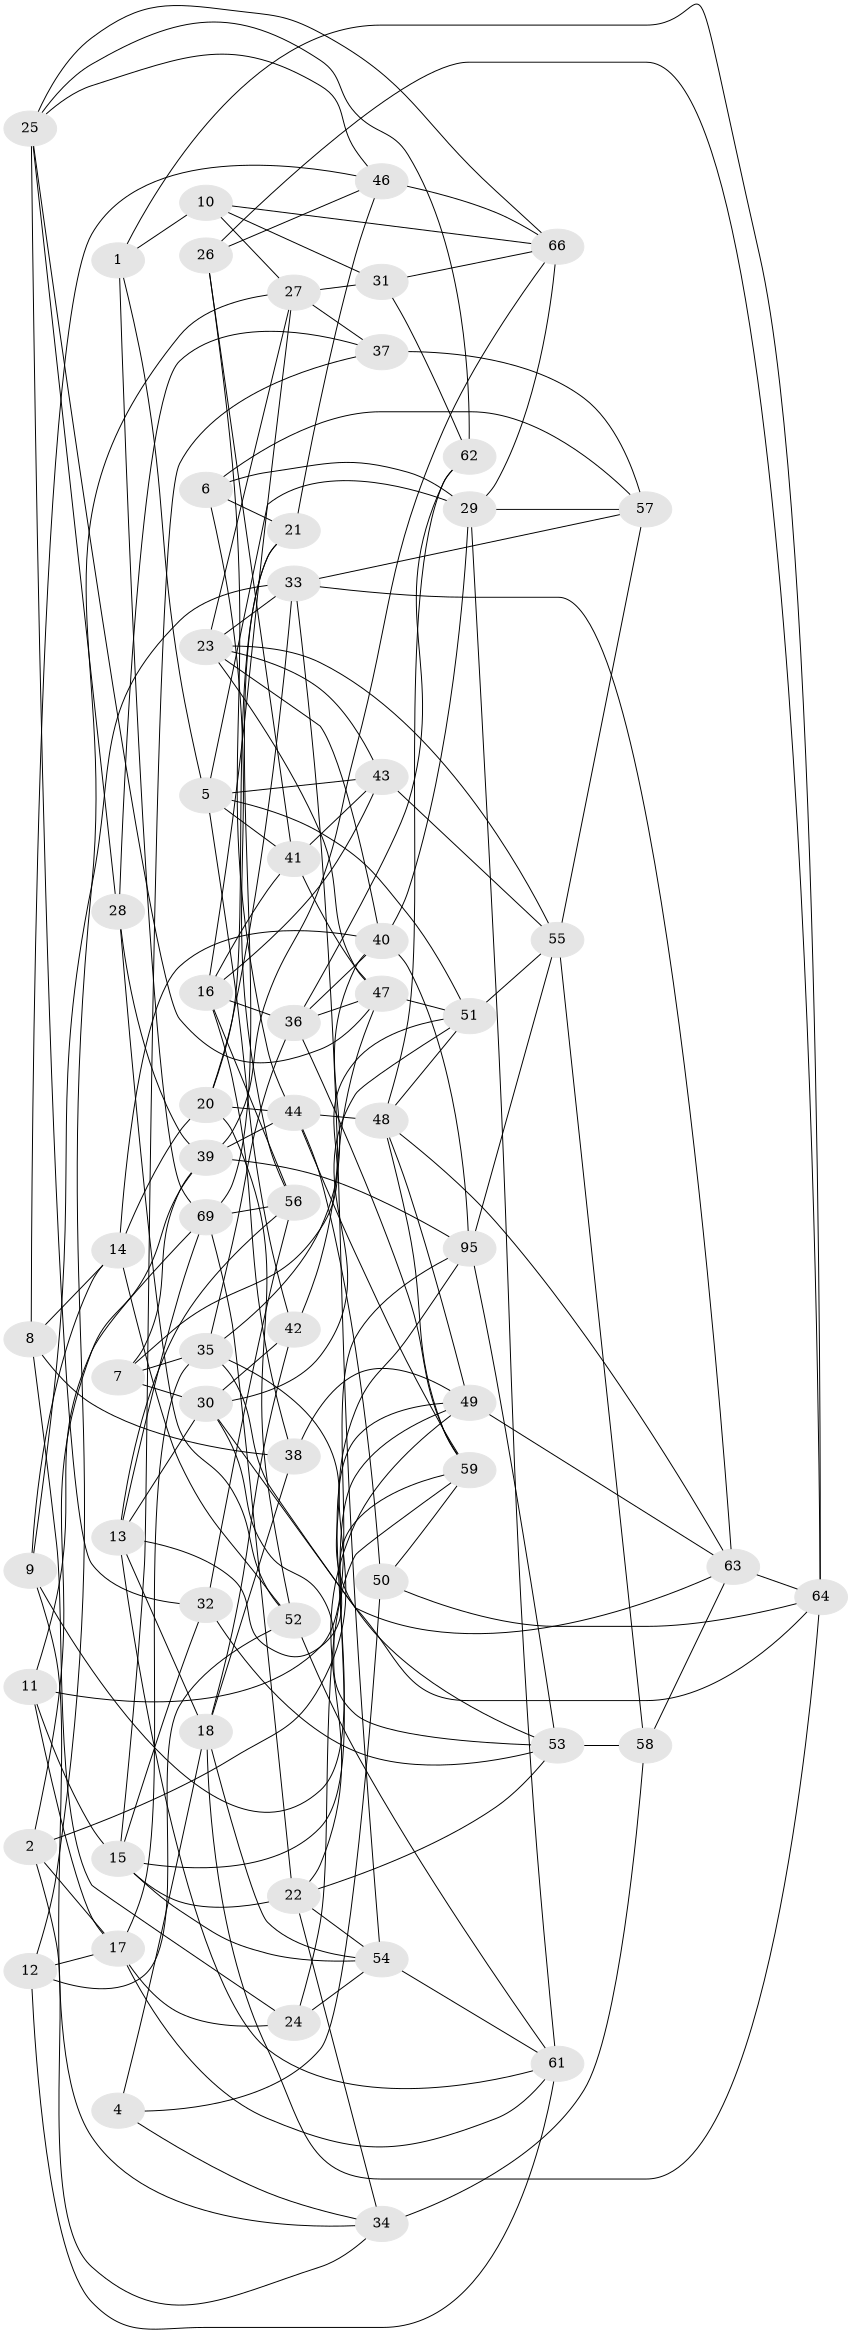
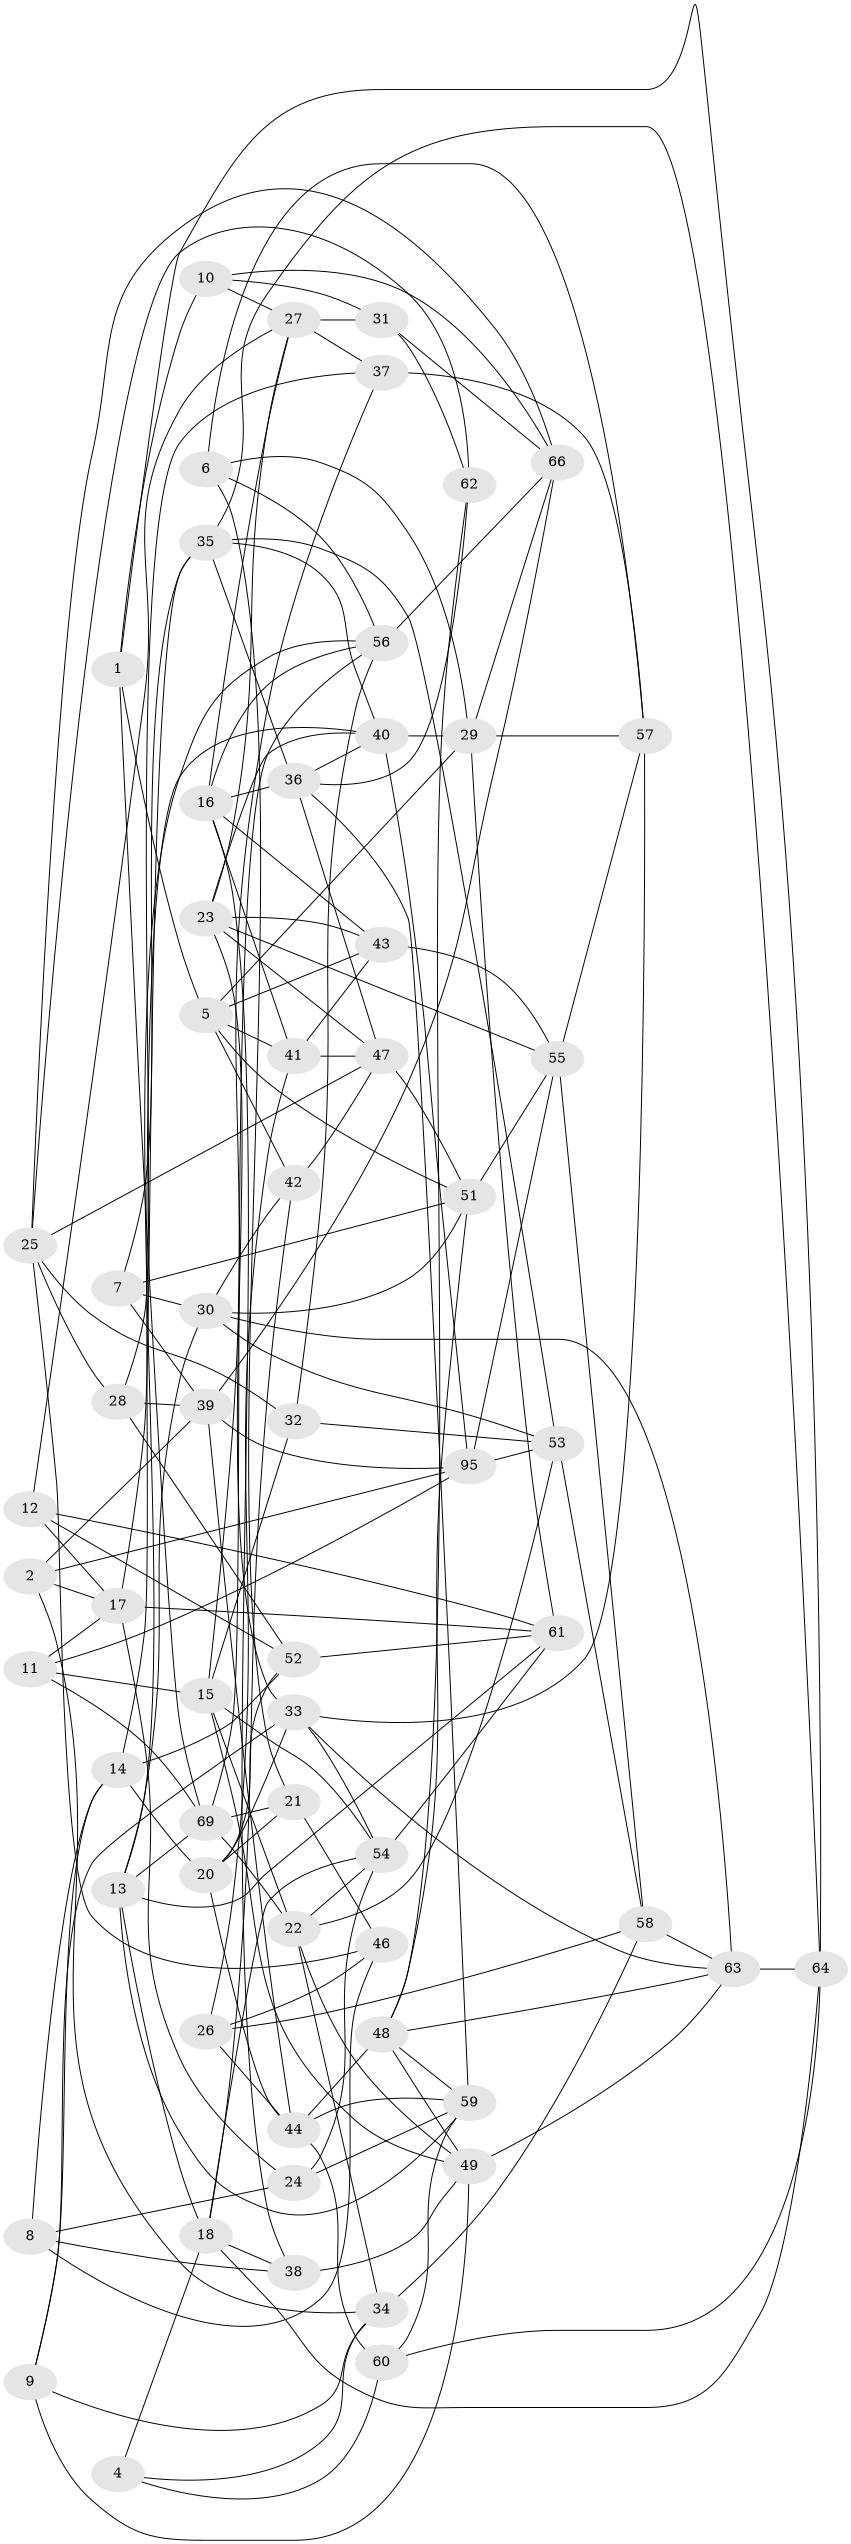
  graph {
    rankdir=LR
    node [color=gray90 style=filled]
    edge [weight=1.0]
    1
    5
    10
    n4 [label=69]
    64
    29
    41
    42
    43
    51
    27
    31
    n13 [label=66]
    21
    56
    22
    2
    17
    34
    39
    n21 [label=95]
    35
    24
    61
    58
    44
    53
    55
    4
    18
-   50
+   50 [label=60]
    38
    54
    59
    57
    47
    6
    46
    7
    30
    63
    40
    36
    8
    14
    52
    20
    49
    9
    33
    37
    62
    11
    15
    32
    12
    13
    16
    48
    23
    25
    28
    26
    1 -- 5
    1 -- 10
    1 -- n4
    1 -- 64
    5 -- 29
    5 -- 41
    5 -- 42
    5 -- 43
    5 -- 51
    10 -- 27
    10 -- 31
    10 -- n13
    n4 -- 21
    n4 -- 56
    n4 -- 22
    29 -- n13
    29 -- 61
    29 -- 57 [weight=2.0]
    41 -- 43 [weight=2.0]
    41 -- 47
    42 -- 47
    43 -- 55
    51 -- 55
    27 -- 31
    27 -- 37
    31 -- n13
    31 -- 62
    21 -- 46
-   46 -- n13
+   56 -- n13
    22 -- 34
    22 -- 53
    22 -- 54
    22 -- 49
    2 -- 17
    2 -- 34
    2 -- 39
    2 -- n21
    17 -- 35
    17 -- 24
    17 -- 61
    34 -- 58
    39 -- n13
    39 -- n21
    39 -- 44
    n21 -- 53
    n21 -- 55
    35 -- 64
    35 -- 53
    35 -- 40
    35 -- 36
    24 -- 54
    24 -- 59
    58 -- 63
    44 -- 50
    44 -- 59
    44 -- 48
    53 -- 58
    55 -- 58
    55 -- 57
    4 -- 34
    4 -- 18
    4 -- 50
    18 -- 64
    18 -- 42
    18 -- 38
    18 -- 54
    50 -- 64
    50 -- 59
    38 -- 49
    54 -- 61
    47 -- 51
    6 -- 29
    6 -- 21
    6 -- 56
    6 -- 57
    7 -- 51
    7 -- 39
    7 -- 35
    7 -- 30
    30 -- 42
    30 -- 51
    30 -- 53
    30 -- 63
    63 -- 64
    40 -- 29
    40 -- n21
    36 -- 59
    36 -- 47
    36 -- 40
    36 -- 62
    8 -- 24
    8 -- 38
    8 -- 46
    8 -- 14
    14 -- 40
    14 -- 52 [weight=2.0]
    14 -- 20
    52 -- 61
    20 -- 21
    20 -- 44
    20 -- 52
    20 -- 33
    49 -- 63
    9 -- 34
    9 -- 14
    9 -- 49
    9 -- 33
    33 -- 54
    33 -- 57
    33 -- 63
    37 -- 57
    11 -- n4
    11 -- 17
    11 -- n21
    11 -- 15
    15 -- 22
    15 -- 54
    15 -- 49
    15 -- 37
    15 -- 32
    32 -- 56
    32 -- 53
    12 -- 27
    12 -- 17
    12 -- 61
    12 -- 52
    13 -- n4
    13 -- 56
    13 -- 61
    13 -- 18
    13 -- 59
    13 -- 30
    16 -- 41
    16 -- 43
    16 -- 27
    16 -- 56
    16 -- 38
    16 -- 36
    48 -- 51
    48 -- 59
    48 -- 63
    48 -- 49
    48 -- 62
    23 -- 43
    23 -- 27
    23 -- 55
    23 -- 47
    23 -- 40
    23 -- 33
    25 -- n13
    25 -- 47
    25 -- 46
    25 -- 62
    25 -- 32
    25 -- 28
    28 -- 39
    28 -- 52
    28 -- 37
-   26 -- 64
+   26 -- 58
    26 -- 41
    26 -- 44
    26 -- 46
  }
